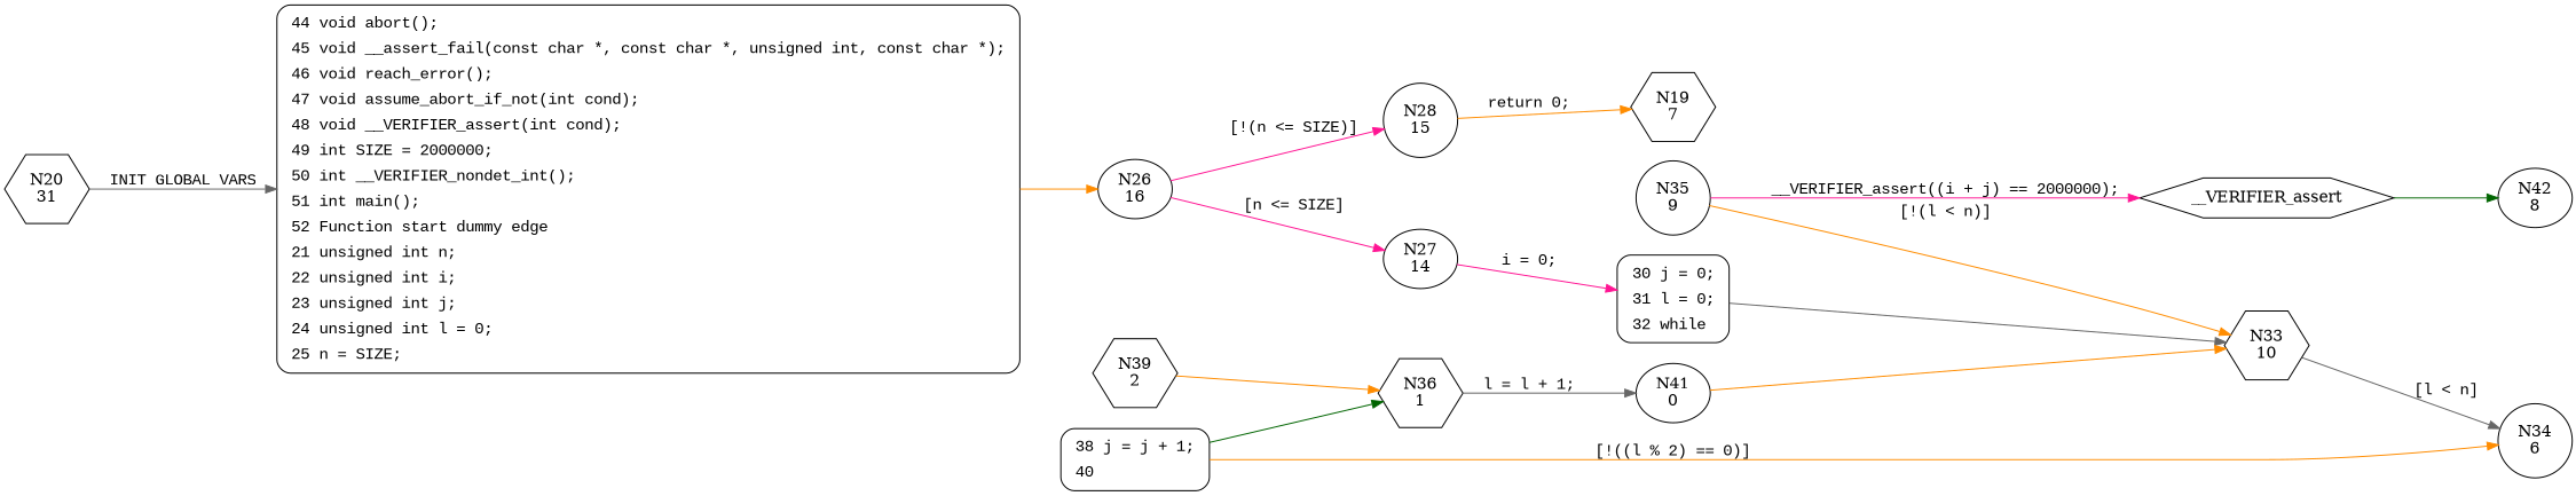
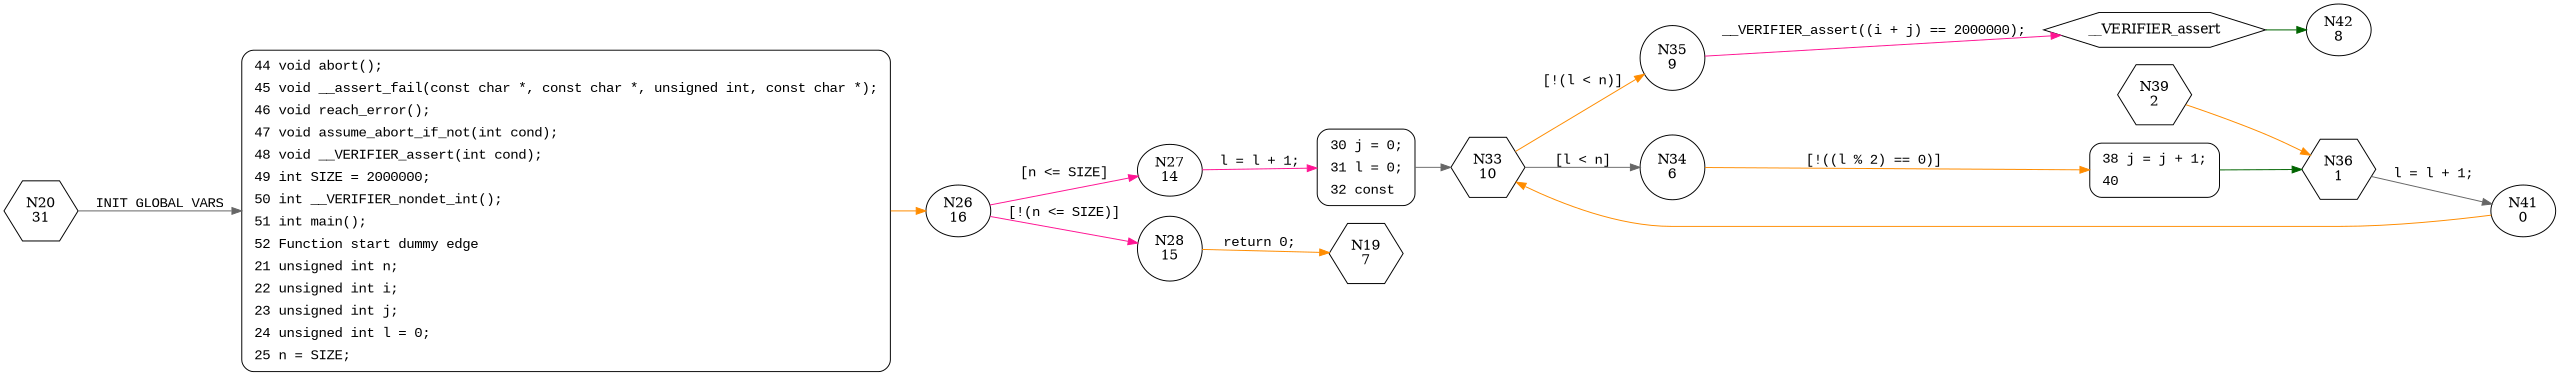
  digraph {
    rankdir=LR
    node [shape=hexagon]
    edge [color=darkorange fontname="Courier New"]
    n1 [label="N20\n31"]
    n2 [fillcolor=white fontname="Courier New" label=<<table border="0" cellborder="0" cellpadding="3" bgcolor="white"><tr><td align="right">44</td><td align="left">void abort();</td></tr><tr><td align="right">45</td><td align="left">void __assert_fail(const char *, const char *, unsigned int, const char *);</td></tr><tr><td align="right">46</td><td align="left">void reach_error();</td></tr><tr><td align="right">47</td><td align="left">void assume_abort_if_not(int cond);</td></tr><tr><td align="right">48</td><td align="left">void __VERIFIER_assert(int cond);</td></tr><tr><td align="right">49</td><td align="left">int SIZE = 2000000;</td></tr><tr><td align="right">50</td><td align="left">int __VERIFIER_nondet_int();</td></tr><tr><td align="right">51</td><td align="left">int main();</td></tr><tr><td align="right">52</td><td align="left">Function start dummy edge</td></tr><tr><td align="right">21</td><td align="left">unsigned int n;</td></tr><tr><td align="right">22</td><td align="left">unsigned int i;</td></tr><tr><td align="right">23</td><td align="left">unsigned int j;</td></tr><tr><td align="right">24</td><td align="left">unsigned int l = 0;</td></tr><tr><td align="right">25</td><td align="left">n = SIZE;</td></tr></table>> penwidth=1 shape=Mrecord style="filled,bold"]
    n3 [label="N26\n16" shape=ellipse]
    n4 [label="N27\n14" shape=ellipse]
    n5 [label="N28\n15" shape=circle]
-   n6 [fillcolor=white fontname="Courier New" label=<<table border="0" cellborder="0" cellpadding="3" bgcolor="white"><tr><td align="right">30</td><td align="left">j = 0;</td></tr><tr><td align="right">31</td><td align="left">l = 0;</td></tr><tr><td align="right">32</td><td align="left">while</td></tr></table>> penwidth=1 shape=Mrecord style="filled,bold"]
+   n6 [fillcolor=white fontname="Courier New" label=<<table border="0" cellborder="0" cellpadding="3" bgcolor="white"><tr><td align="right">30</td><td align="left">j = 0;</td></tr><tr><td align="right">31</td><td align="left">l = 0;</td></tr><tr><td align="right">32</td><td align="left">const</td></tr></table>> penwidth=1 shape=Mrecord style="filled,bold"]
    n7 [label="N19\n7"]
    n8 [label="N33\n10"]
    n9 [label="N34\n6" shape=circle]
    n10 [label="N35\n9" shape=circle]
    n11 [fillcolor=white fontname="Courier New" label=<<table border="0" cellborder="0" cellpadding="3" bgcolor="white"><tr><td align="right">38</td><td align="left">j = j + 1;</td></tr><tr><td align="right">40</td><td align="left"></td></tr></table>> penwidth=1 shape=Mrecord style="filled,bold"]
    n12 [label=__VERIFIER_assert]
    n13 [label="N36\n1"]
    n14 [label="N42\n8" shape=ellipse]
    n15 [label="N39\n2"]
    n16 [label="N41\n0" shape=ellipse]
    n1 -> n2 [color=gray40 label="INIT GLOBAL VARS"]
    n2 -> n3 [fontname=""]
    n3 -> n4 [color=deeppink label="[n <= SIZE]"]
    n3 -> n5 [color=deeppink label="[!(n <= SIZE)]"]
-   n4 -> n6 [color=deeppink label="i = 0;"]
+   n4 -> n6 [color=deeppink label="l = l + 1;"]
    n5 -> n7 [label="return 0;"]
    n6 -> n8 [color=gray40 fontname=""]
    n8 -> n9 [color=gray40 label="[l < n]"]
-   n10 -> n8 [label="[!(l < n)]"]
-   n11 -> n9 [label="[!((l % 2) == 0)]"]
+   n8 -> n10 [label="[!(l < n)]"]
+   n9 -> n11 [label="[!((l % 2) == 0)]"]
    n10 -> n12 [color=deeppink label="__VERIFIER_assert((i + j) == 2000000);"]
    n11 -> n13 [color=darkgreen fontname=""]
    n12 -> n14 [color=darkgreen]
    n13 -> n16 [color=gray40 label="l = l + 1;"]
    n15 -> n13
    n16 -> n8
  }
